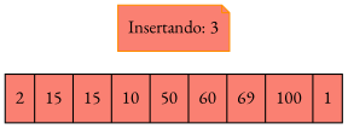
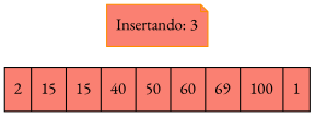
  digraph {
    rankdir=LR
    fontname="EB Garamond"
    node [style=filled fillcolor=salmon fontname="EB Garamond"]
-   n1 [label="{ 2|15|15|10|50|60|69|100|1}" shape=record color=black]
+   n1 [label="{ 2|15|15|40|50|60|69|100|1}" shape=record color=black]
    n2 [label="Insertando: 3" shape=note color=darkorange]
  }
